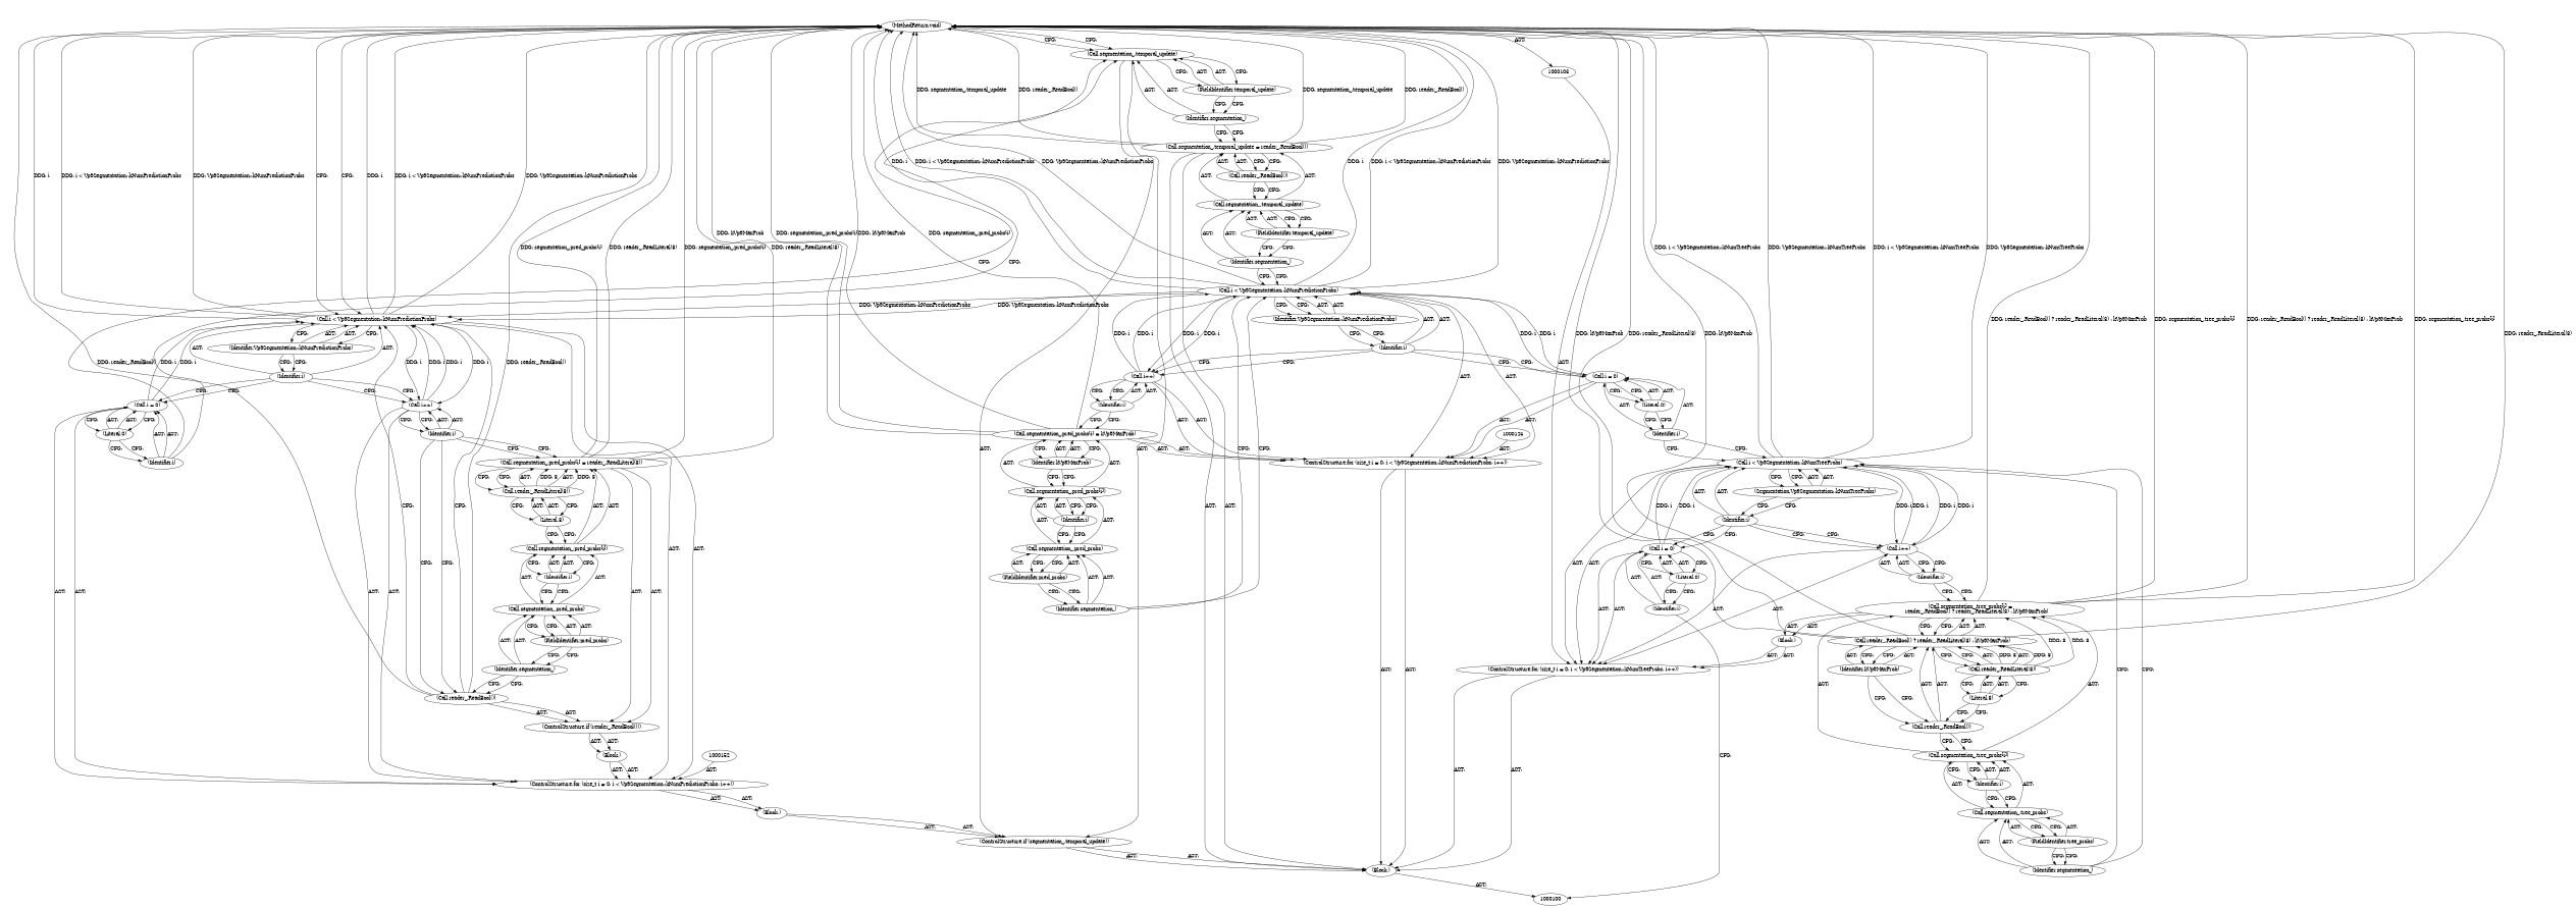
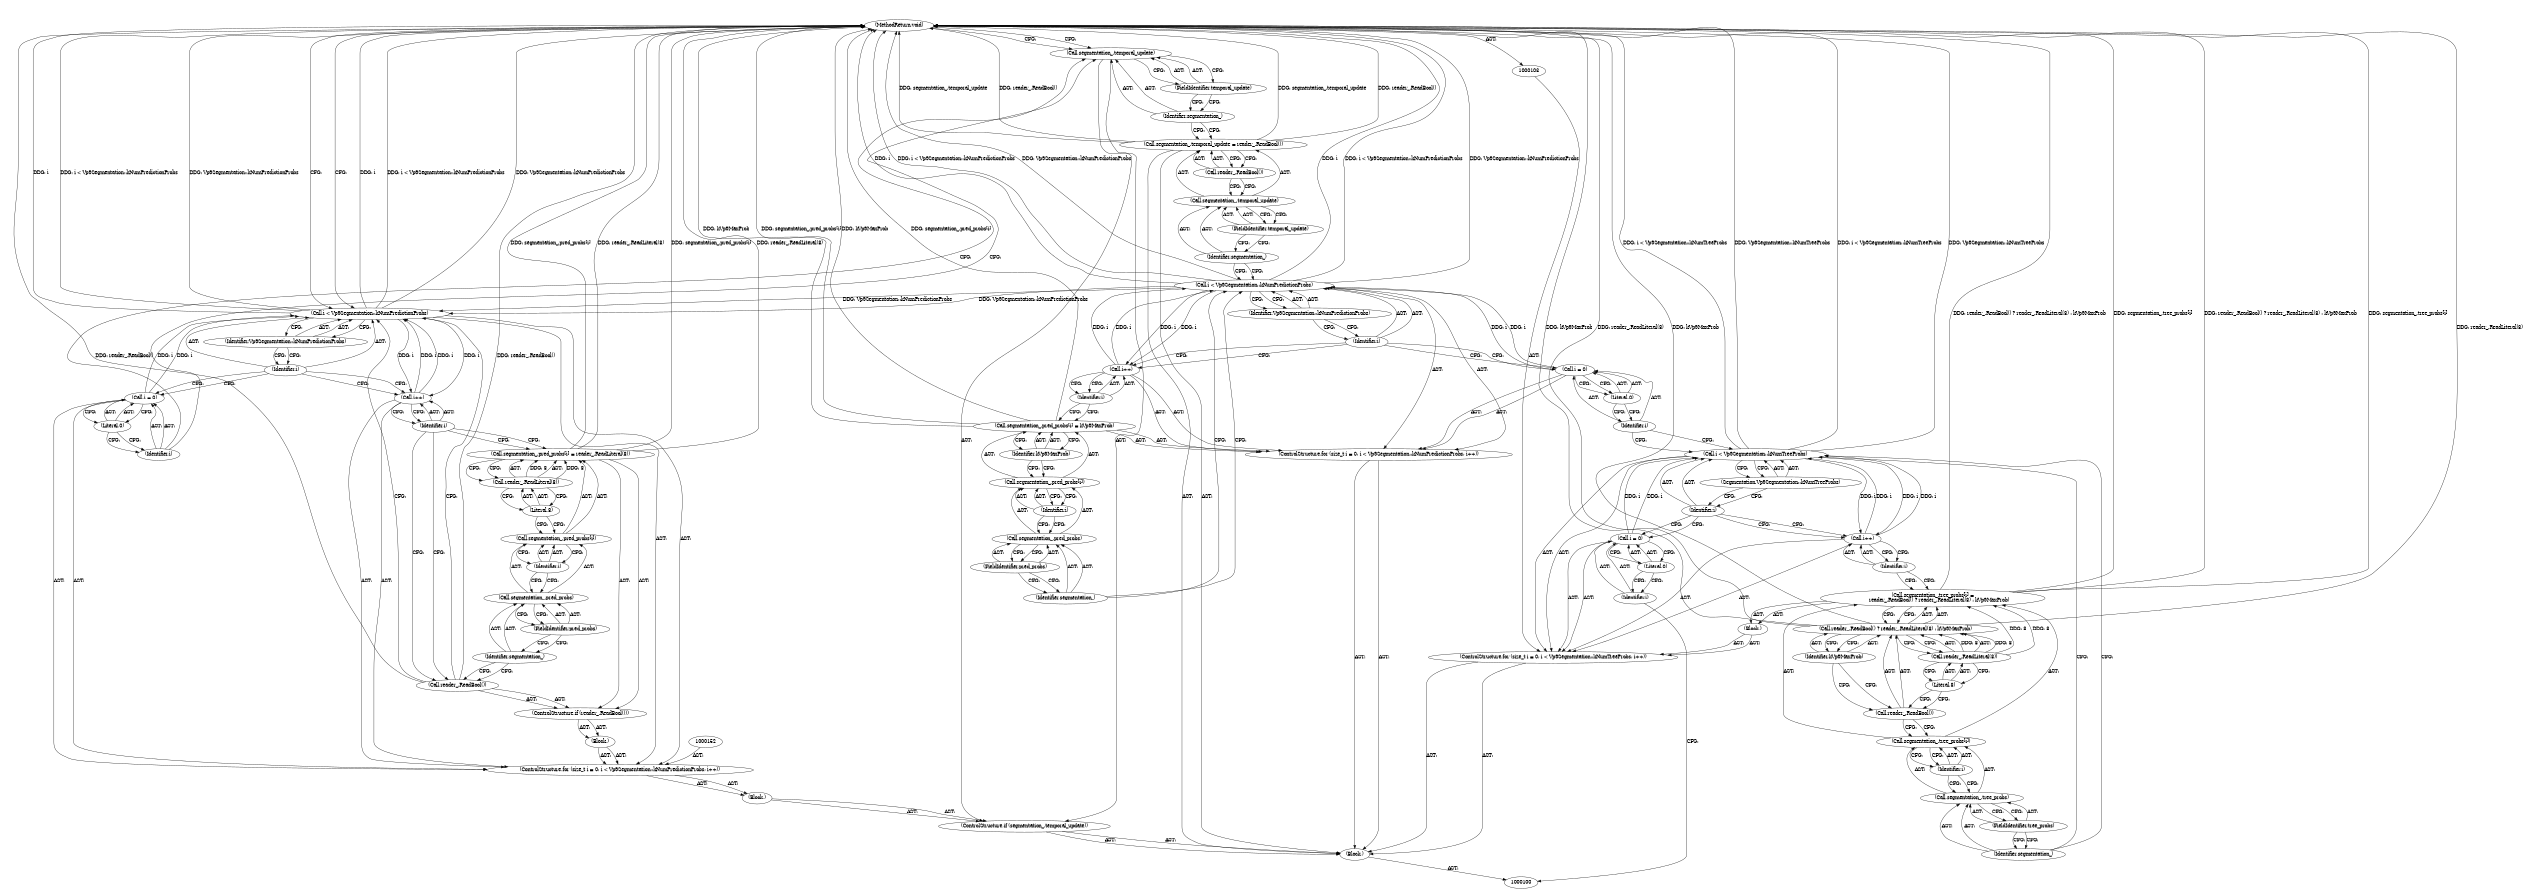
  digraph {
    n1 [label="(MethodReturn,void)"]
    n2 [label="(Call,segmentation_.temporal_update)"]
    n3 [label="(Call,i < Vp9Segmentation::kNumPredictionProbs)"]
    1000103
    n5 [label="(ControlStructure,if (segmentation_.temporal_update))"]
    n6 [label="(FieldIdentifier,temporal_update)"]
    n7 [label="(ControlStructure,for (size_t i = 0; i < Vp9Segmentation::kNumPredictionProbs; i++))"]
    n8 [label="(Identifier,Vp9Segmentation::kNumPredictionProbs)"]
    n9 [label="(Call,i++)"]
    n10 [label="(Block,)"]
    1000100
    n12 [label="(FieldIdentifier,temporal_update)"]
    n13 [label="(Call,segmentation_.temporal_update)"]
    n14 [label="(Identifier,segmentation_)"]
    n15 [label="(Call,segmentation_.temporal_update = reader_.ReadBool())"]
    n16 [label="(Call,i < Vp9Segmentation::kNumPredictionProbs)"]
    n17 [label="(Call,reader_.ReadBool())"]
    n18 [label="(ControlStructure,for (size_t i = 0; i < Vp9Segmentation::kNumPredictionProbs; i++))"]
    n19 [label="(Identifier,Vp9Segmentation::kNumPredictionProbs)"]
    n20 [label="(Call,i++)"]
    n21 [label="(Identifier,segmentation_)"]
    n22 [label="(Block,)"]
    n23 [label="(Call,i = 0)"]
    n24 [label="(Literal,0)"]
    n25 [label="(Identifier,i)"]
    n26 [label="(Identifier,i)"]
    n27 [label="(Identifier,i)"]
    n28 [label="(Call,reader_.ReadBool())"]
    n29 [label="(Call,segmentation_.pred_probs[i] = reader_.ReadLiteral(8))"]
    n30 [label="(ControlStructure,if (reader_.ReadBool()))"]
    n31 [label="(Call,reader_.ReadLiteral(8))"]
    n32 [label="(Block,)"]
    n33 [label="(FieldIdentifier,pred_probs)"]
    n34 [label="(Call,segmentation_.pred_probs)"]
    n35 [label="(Identifier,segmentation_)"]
    n36 [label="(Call,segmentation_.pred_probs[i])"]
    n37 [label="(Identifier,i)"]
    n38 [label="(Literal,8)"]
    n39 [label="(Call,i = 0)"]
    n40 [label="(Literal,0)"]
    n41 [label="(Call,i < Vp9Segmentation::kNumTreeProbs)"]
    n42 [label="(ControlStructure,for (size_t i = 0; i < Vp9Segmentation::kNumTreeProbs; i++))"]
    n43 [label="(Identifier,i)"]
    n44 [label="(Segmentation,Vp9Segmentation::kNumTreeProbs)"]
    n45 [label="(Call,i++)"]
    n46 [label="(Identifier,i)"]
    n47 [label="(Identifier,i)"]
    n48 [label="(Call,segmentation_.tree_probs[i] =\n         reader_.ReadBool() ? reader_.ReadLiteral(8) : kVp9MaxProb)"]
    n49 [label="(Block,)"]
    n50 [label="(Call,reader_.ReadBool() ? reader_.ReadLiteral(8) : kVp9MaxProb)"]
    n51 [label="(FieldIdentifier,tree_probs)"]
    n52 [label="(Call,segmentation_.tree_probs)"]
    n53 [label="(Identifier,segmentation_)"]
    n54 [label="(Call,segmentation_.tree_probs[i])"]
    n55 [label="(Identifier,i)"]
    n56 [label="(Call,reader_.ReadLiteral(8))"]
    n57 [label="(Identifier,kVp9MaxProb)"]
    n58 [label="(Literal,8)"]
    n59 [label="(Call,reader_.ReadBool())"]
    n60 [label="(Call,i = 0)"]
    n61 [label="(Literal,0)"]
    n62 [label="(Identifier,i)"]
    n63 [label="(Identifier,i)"]
    n64 [label="(Identifier,i)"]
    n65 [label="(Call,segmentation_.pred_probs[i] = kVp9MaxProb)"]
    n66 [label="(Identifier,kVp9MaxProb)"]
    n67 [label="(FieldIdentifier,pred_probs)"]
    n68 [label="(Call,segmentation_.pred_probs)"]
    n69 [label="(Identifier,segmentation_)"]
    n70 [label="(Call,segmentation_.pred_probs[i])"]
    n71 [label="(Identifier,i)"]
    1000152
-   1000125
    n1 -> n2 [label="CFG: "]
    n1 -> n2 [label="CFG: "]
    n1 -> n3 [label="CFG: "]
    n1 -> n3 [label="CFG: "]
    n1 -> 1000103 [label="AST: "]
    n2 -> n5 [label="AST: "]
    n2 -> n5 [label="AST: "]
    n2 -> n6 [label="CFG: "]
    n2 -> n6 [label="CFG: "]
    n3 -> n1 [label="DDG: i"]
    n3 -> n1 [label="DDG: i < Vp9Segmentation::kNumPredictionProbs"]
    n3 -> n1 [label="DDG: Vp9Segmentation::kNumPredictionProbs"]
    n3 -> n1 [label="DDG: i"]
    n3 -> n1 [label="DDG: i < Vp9Segmentation::kNumPredictionProbs"]
    n3 -> n1 [label="DDG: Vp9Segmentation::kNumPredictionProbs"]
    n3 -> n7 [label="AST: "]
    n3 -> n7 [label="AST: "]
    n3 -> n8 [label="CFG: "]
    n3 -> n8 [label="CFG: "]
    n3 -> n9 [label="DDG: i"]
    n3 -> n9 [label="DDG: i"]
    1000103 -> n42 [label="AST: "]
    n5 -> n10 [label="AST: "]
    n5 -> n10 [label="AST: "]
    n6 -> n2 [label="AST: "]
    n6 -> n2 [label="AST: "]
    n6 -> n21 [label="CFG: "]
    n6 -> n21 [label="CFG: "]
    n7 -> n22 [label="AST: "]
    n7 -> n22 [label="AST: "]
    n8 -> n3 [label="AST: "]
    n8 -> n3 [label="AST: "]
    n8 -> n26 [label="CFG: "]
    n8 -> n26 [label="CFG: "]
    n9 -> n3 [label="DDG: i"]
    n9 -> n3 [label="DDG: i"]
    n9 -> n7 [label="AST: "]
    n9 -> n7 [label="AST: "]
    n9 -> n27 [label="CFG: "]
    n9 -> n27 [label="CFG: "]
    n10 -> 1000100 [label="AST: "]
    n12 -> n13 [label="AST: "]
    n12 -> n13 [label="AST: "]
    n12 -> n14 [label="CFG: "]
    n12 -> n14 [label="CFG: "]
    n13 -> n12 [label="CFG: "]
    n13 -> n12 [label="CFG: "]
    n13 -> n15 [label="AST: "]
    n13 -> n15 [label="AST: "]
    n14 -> n13 [label="AST: "]
    n14 -> n13 [label="AST: "]
    n14 -> n16 [label="CFG: "]
    n14 -> n16 [label="CFG: "]
    n15 -> n1 [label="DDG: segmentation_.temporal_update"]
    n15 -> n1 [label="DDG: reader_.ReadBool()"]
    n15 -> n1 [label="DDG: segmentation_.temporal_update"]
    n15 -> n1 [label="DDG: reader_.ReadBool()"]
    n15 -> n10 [label="AST: "]
    n15 -> n10 [label="AST: "]
    n15 -> n17 [label="CFG: "]
    n15 -> n17 [label="CFG: "]
    n16 -> n1 [label="DDG: i"]
    n16 -> n1 [label="DDG: i < Vp9Segmentation::kNumPredictionProbs"]
    n16 -> n1 [label="DDG: Vp9Segmentation::kNumPredictionProbs"]
    n16 -> n1 [label="DDG: i"]
    n16 -> n1 [label="DDG: i < Vp9Segmentation::kNumPredictionProbs"]
    n16 -> n1 [label="DDG: Vp9Segmentation::kNumPredictionProbs"]
    n16 -> n3 [label="DDG: Vp9Segmentation::kNumPredictionProbs"]
    n16 -> n3 [label="DDG: Vp9Segmentation::kNumPredictionProbs"]
    n16 -> n18 [label="AST: "]
    n16 -> n18 [label="AST: "]
    n16 -> n19 [label="CFG: "]
    n16 -> n19 [label="CFG: "]
    n16 -> n20 [label="DDG: i"]
    n16 -> n20 [label="DDG: i"]
    n17 -> n13 [label="CFG: "]
    n17 -> n13 [label="CFG: "]
    n17 -> n15 [label="AST: "]
    n17 -> n15 [label="AST: "]
    n18 -> n10 [label="AST: "]
    n18 -> n10 [label="AST: "]
    n19 -> n16 [label="AST: "]
    n19 -> n16 [label="AST: "]
    n19 -> n63 [label="CFG: "]
    n19 -> n63 [label="CFG: "]
    n20 -> n16 [label="DDG: i"]
    n20 -> n16 [label="DDG: i"]
    n20 -> n18 [label="AST: "]
    n20 -> n18 [label="AST: "]
    n20 -> n64 [label="CFG: "]
    n20 -> n64 [label="CFG: "]
    n21 -> n2 [label="AST: "]
    n21 -> n2 [label="AST: "]
    n21 -> n15 [label="CFG: "]
    n21 -> n15 [label="CFG: "]
    n22 -> n5 [label="AST: "]
    n22 -> n5 [label="AST: "]
    n23 -> n3 [label="DDG: i"]
    n23 -> n3 [label="DDG: i"]
    n23 -> n7 [label="AST: "]
    n23 -> n7 [label="AST: "]
    n23 -> n24 [label="CFG: "]
    n23 -> n24 [label="CFG: "]
    n24 -> n23 [label="AST: "]
    n24 -> n23 [label="AST: "]
    n24 -> n25 [label="CFG: "]
    n24 -> n25 [label="CFG: "]
    n25 -> n2 [label="CFG: "]
    n25 -> n2 [label="CFG: "]
    n25 -> n23 [label="AST: "]
    n25 -> n23 [label="AST: "]
    n26 -> n3 [label="AST: "]
    n26 -> n3 [label="AST: "]
    n26 -> n9 [label="CFG: "]
    n26 -> n9 [label="CFG: "]
    n26 -> n23 [label="CFG: "]
    n26 -> n23 [label="CFG: "]
    n27 -> n9 [label="AST: "]
    n27 -> n9 [label="AST: "]
    n27 -> n28 [label="CFG: "]
    n27 -> n28 [label="CFG: "]
    n27 -> n29 [label="CFG: "]
    n27 -> n29 [label="CFG: "]
    n28 -> n1 [label="DDG: reader_.ReadBool()"]
    n28 -> n1 [label="DDG: reader_.ReadBool()"]
    n28 -> n3 [label="CFG: "]
    n28 -> n3 [label="CFG: "]
    n28 -> n30 [label="AST: "]
    n28 -> n30 [label="AST: "]
    n29 -> n1 [label="DDG: reader_.ReadLiteral(8)"]
    n29 -> n1 [label="DDG: segmentation_.pred_probs[i]"]
    n29 -> n1 [label="DDG: reader_.ReadLiteral(8)"]
    n29 -> n1 [label="DDG: segmentation_.pred_probs[i]"]
    n29 -> n30 [label="AST: "]
    n29 -> n30 [label="AST: "]
    n29 -> n31 [label="CFG: "]
    n29 -> n31 [label="CFG: "]
    n30 -> n32 [label="AST: "]
    n30 -> n32 [label="AST: "]
    n31 -> n29 [label="AST: "]
    n31 -> n29 [label="DDG: 8"]
    n31 -> n29 [label="AST: "]
    n31 -> n29 [label="DDG: 8"]
    n31 -> n38 [label="CFG: "]
    n31 -> n38 [label="CFG: "]
    n32 -> n7 [label="AST: "]
    n32 -> n7 [label="AST: "]
    n33 -> n34 [label="AST: "]
    n33 -> n34 [label="AST: "]
    n33 -> n35 [label="CFG: "]
    n33 -> n35 [label="CFG: "]
    n34 -> n33 [label="CFG: "]
    n34 -> n33 [label="CFG: "]
    n34 -> n36 [label="AST: "]
    n34 -> n36 [label="AST: "]
    n35 -> n28 [label="CFG: "]
    n35 -> n28 [label="CFG: "]
    n35 -> n34 [label="AST: "]
    n35 -> n34 [label="AST: "]
    n36 -> n29 [label="AST: "]
    n36 -> n29 [label="AST: "]
    n36 -> n37 [label="CFG: "]
    n36 -> n37 [label="CFG: "]
    n37 -> n34 [label="CFG: "]
    n37 -> n34 [label="CFG: "]
    n37 -> n36 [label="AST: "]
    n37 -> n36 [label="AST: "]
    n38 -> n31 [label="AST: "]
    n38 -> n31 [label="AST: "]
    n38 -> n36 [label="CFG: "]
    n38 -> n36 [label="CFG: "]
    n39 -> n40 [label="CFG: "]
    n39 -> n40 [label="CFG: "]
    n39 -> n41 [label="DDG: i"]
    n39 -> n41 [label="DDG: i"]
    n39 -> n42 [label="AST: "]
    n39 -> n42 [label="AST: "]
    n40 -> n39 [label="AST: "]
    n40 -> n39 [label="AST: "]
    n40 -> n43 [label="CFG: "]
    n40 -> n43 [label="CFG: "]
    n41 -> n1 [label="DDG: i < Vp9Segmentation::kNumTreeProbs"]
    n41 -> n1 [label="DDG: Vp9Segmentation::kNumTreeProbs"]
    n41 -> n1 [label="DDG: i < Vp9Segmentation::kNumTreeProbs"]
    n41 -> n1 [label="DDG: Vp9Segmentation::kNumTreeProbs"]
    n41 -> n42 [label="AST: "]
    n41 -> n42 [label="AST: "]
    n41 -> n44 [label="CFG: "]
    n41 -> n44 [label="CFG: "]
    n41 -> n45 [label="DDG: i"]
    n41 -> n45 [label="DDG: i"]
    n42 -> n10 [label="AST: "]
    n42 -> n10 [label="AST: "]
    n43 -> 1000100 [label="CFG: "]
    n43 -> n39 [label="AST: "]
    n43 -> n39 [label="AST: "]
    n44 -> n41 [label="AST: "]
    n44 -> n41 [label="AST: "]
    n44 -> n46 [label="CFG: "]
    n44 -> n46 [label="CFG: "]
    n45 -> n41 [label="DDG: i"]
    n45 -> n41 [label="DDG: i"]
    n45 -> n42 [label="AST: "]
    n45 -> n42 [label="AST: "]
    n45 -> n47 [label="CFG: "]
    n45 -> n47 [label="CFG: "]
    n46 -> n39 [label="CFG: "]
    n46 -> n39 [label="CFG: "]
    n46 -> n41 [label="AST: "]
    n46 -> n41 [label="AST: "]
    n46 -> n45 [label="CFG: "]
    n46 -> n45 [label="CFG: "]
    n47 -> n45 [label="AST: "]
    n47 -> n45 [label="AST: "]
    n47 -> n48 [label="CFG: "]
    n47 -> n48 [label="CFG: "]
    n48 -> n1 [label="DDG: segmentation_.tree_probs[i]"]
    n48 -> n1 [label="DDG: reader_.ReadBool() ? reader_.ReadLiteral(8) : kVp9MaxProb"]
    n48 -> n1 [label="DDG: segmentation_.tree_probs[i]"]
    n48 -> n1 [label="DDG: reader_.ReadBool() ? reader_.ReadLiteral(8) : kVp9MaxProb"]
    n48 -> n49 [label="AST: "]
    n48 -> n49 [label="AST: "]
    n48 -> n50 [label="CFG: "]
    n48 -> n50 [label="CFG: "]
    n49 -> n42 [label="AST: "]
    n49 -> n42 [label="AST: "]
    n50 -> n1 [label="DDG: reader_.ReadLiteral(8)"]
    n50 -> n1 [label="DDG: kVp9MaxProb"]
    n50 -> n1 [label="DDG: reader_.ReadLiteral(8)"]
    n50 -> n1 [label="DDG: kVp9MaxProb"]
    n50 -> n48 [label="AST: "]
    n50 -> n48 [label="AST: "]
    n50 -> n56 [label="CFG: "]
    n50 -> n56 [label="CFG: "]
    n50 -> n57 [label="CFG: "]
    n50 -> n57 [label="CFG: "]
    n51 -> n52 [label="AST: "]
    n51 -> n52 [label="AST: "]
    n51 -> n53 [label="CFG: "]
    n51 -> n53 [label="CFG: "]
    n52 -> n51 [label="CFG: "]
    n52 -> n51 [label="CFG: "]
    n52 -> n54 [label="AST: "]
    n52 -> n54 [label="AST: "]
    n53 -> n41 [label="CFG: "]
    n53 -> n41 [label="CFG: "]
    n53 -> n52 [label="AST: "]
    n53 -> n52 [label="AST: "]
    n54 -> n48 [label="AST: "]
    n54 -> n48 [label="AST: "]
    n54 -> n55 [label="CFG: "]
    n54 -> n55 [label="CFG: "]
    n55 -> n52 [label="CFG: "]
    n55 -> n52 [label="CFG: "]
    n55 -> n54 [label="AST: "]
    n55 -> n54 [label="AST: "]
    n56 -> n48 [label="DDG: 8"]
    n56 -> n48 [label="DDG: 8"]
    n56 -> n50 [label="AST: "]
    n56 -> n50 [label="DDG: 8"]
    n56 -> n50 [label="AST: "]
    n56 -> n50 [label="DDG: 8"]
    n56 -> n58 [label="CFG: "]
    n56 -> n58 [label="CFG: "]
    n57 -> n50 [label="AST: "]
    n57 -> n50 [label="AST: "]
    n57 -> n59 [label="CFG: "]
    n57 -> n59 [label="CFG: "]
    n58 -> n56 [label="AST: "]
    n58 -> n56 [label="AST: "]
    n58 -> n59 [label="CFG: "]
    n58 -> n59 [label="CFG: "]
    n59 -> n50 [label="AST: "]
    n59 -> n50 [label="AST: "]
    n59 -> n54 [label="CFG: "]
    n59 -> n54 [label="CFG: "]
    n60 -> n16 [label="DDG: i"]
    n60 -> n16 [label="DDG: i"]
    n60 -> n18 [label="AST: "]
    n60 -> n18 [label="AST: "]
    n60 -> n61 [label="CFG: "]
    n60 -> n61 [label="CFG: "]
    n61 -> n60 [label="AST: "]
    n61 -> n60 [label="AST: "]
    n61 -> n62 [label="CFG: "]
    n61 -> n62 [label="CFG: "]
    n62 -> n41 [label="CFG: "]
    n62 -> n41 [label="CFG: "]
    n62 -> n60 [label="AST: "]
    n62 -> n60 [label="AST: "]
    n63 -> n16 [label="AST: "]
    n63 -> n16 [label="AST: "]
    n63 -> n20 [label="CFG: "]
    n63 -> n20 [label="CFG: "]
    n63 -> n60 [label="CFG: "]
    n63 -> n60 [label="CFG: "]
    n64 -> n20 [label="AST: "]
    n64 -> n20 [label="AST: "]
    n64 -> n65 [label="CFG: "]
    n64 -> n65 [label="CFG: "]
    n65 -> n1 [label="DDG: kVp9MaxProb"]
    n65 -> n1 [label="DDG: segmentation_.pred_probs[i]"]
    n65 -> n1 [label="DDG: kVp9MaxProb"]
    n65 -> n1 [label="DDG: segmentation_.pred_probs[i]"]
    n65 -> n18 [label="AST: "]
    n65 -> n18 [label="AST: "]
    n65 -> n66 [label="CFG: "]
    n65 -> n66 [label="CFG: "]
    n66 -> n65 [label="AST: "]
    n66 -> n65 [label="AST: "]
    n66 -> n70 [label="CFG: "]
    n66 -> n70 [label="CFG: "]
    n67 -> n68 [label="AST: "]
    n67 -> n68 [label="AST: "]
    n67 -> n69 [label="CFG: "]
    n67 -> n69 [label="CFG: "]
    n68 -> n67 [label="CFG: "]
    n68 -> n67 [label="CFG: "]
    n68 -> n70 [label="AST: "]
    n68 -> n70 [label="AST: "]
    n69 -> n16 [label="CFG: "]
    n69 -> n16 [label="CFG: "]
    n69 -> n68 [label="AST: "]
    n69 -> n68 [label="AST: "]
    n70 -> n65 [label="AST: "]
    n70 -> n65 [label="AST: "]
    n70 -> n71 [label="CFG: "]
    n70 -> n71 [label="CFG: "]
    n71 -> n68 [label="CFG: "]
    n71 -> n68 [label="CFG: "]
    n71 -> n70 [label="AST: "]
    n71 -> n70 [label="AST: "]
    1000152 -> n7 [label="AST: "]
-   1000125 -> n18 [label="AST: "]
  }
